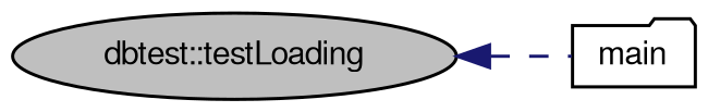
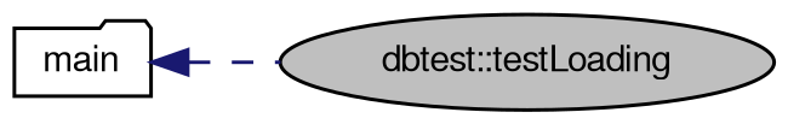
  digraph {
    rankdir=LR
    node [color=black fontname=FreeSans fontsize=10 style=filled]
    n1 [fillcolor=grey75 fontcolor=black height=0.2 label="dbtest::testLoading" shape=ellipse width=0.4]
    n2 [fillcolor=white height=0.2 label=main shape=folder width=0.4]
-   n1 -> n2 [color=midnightblue dir=back fontname=FreeSans fontsize=10 labelfontname=FreeSans labelfontsize=10 style=dashed]
+   n2 -> n1 [color=midnightblue dir=back fontname=FreeSans fontsize=10 labelfontname=FreeSans labelfontsize=10 style=dashed]
  }
